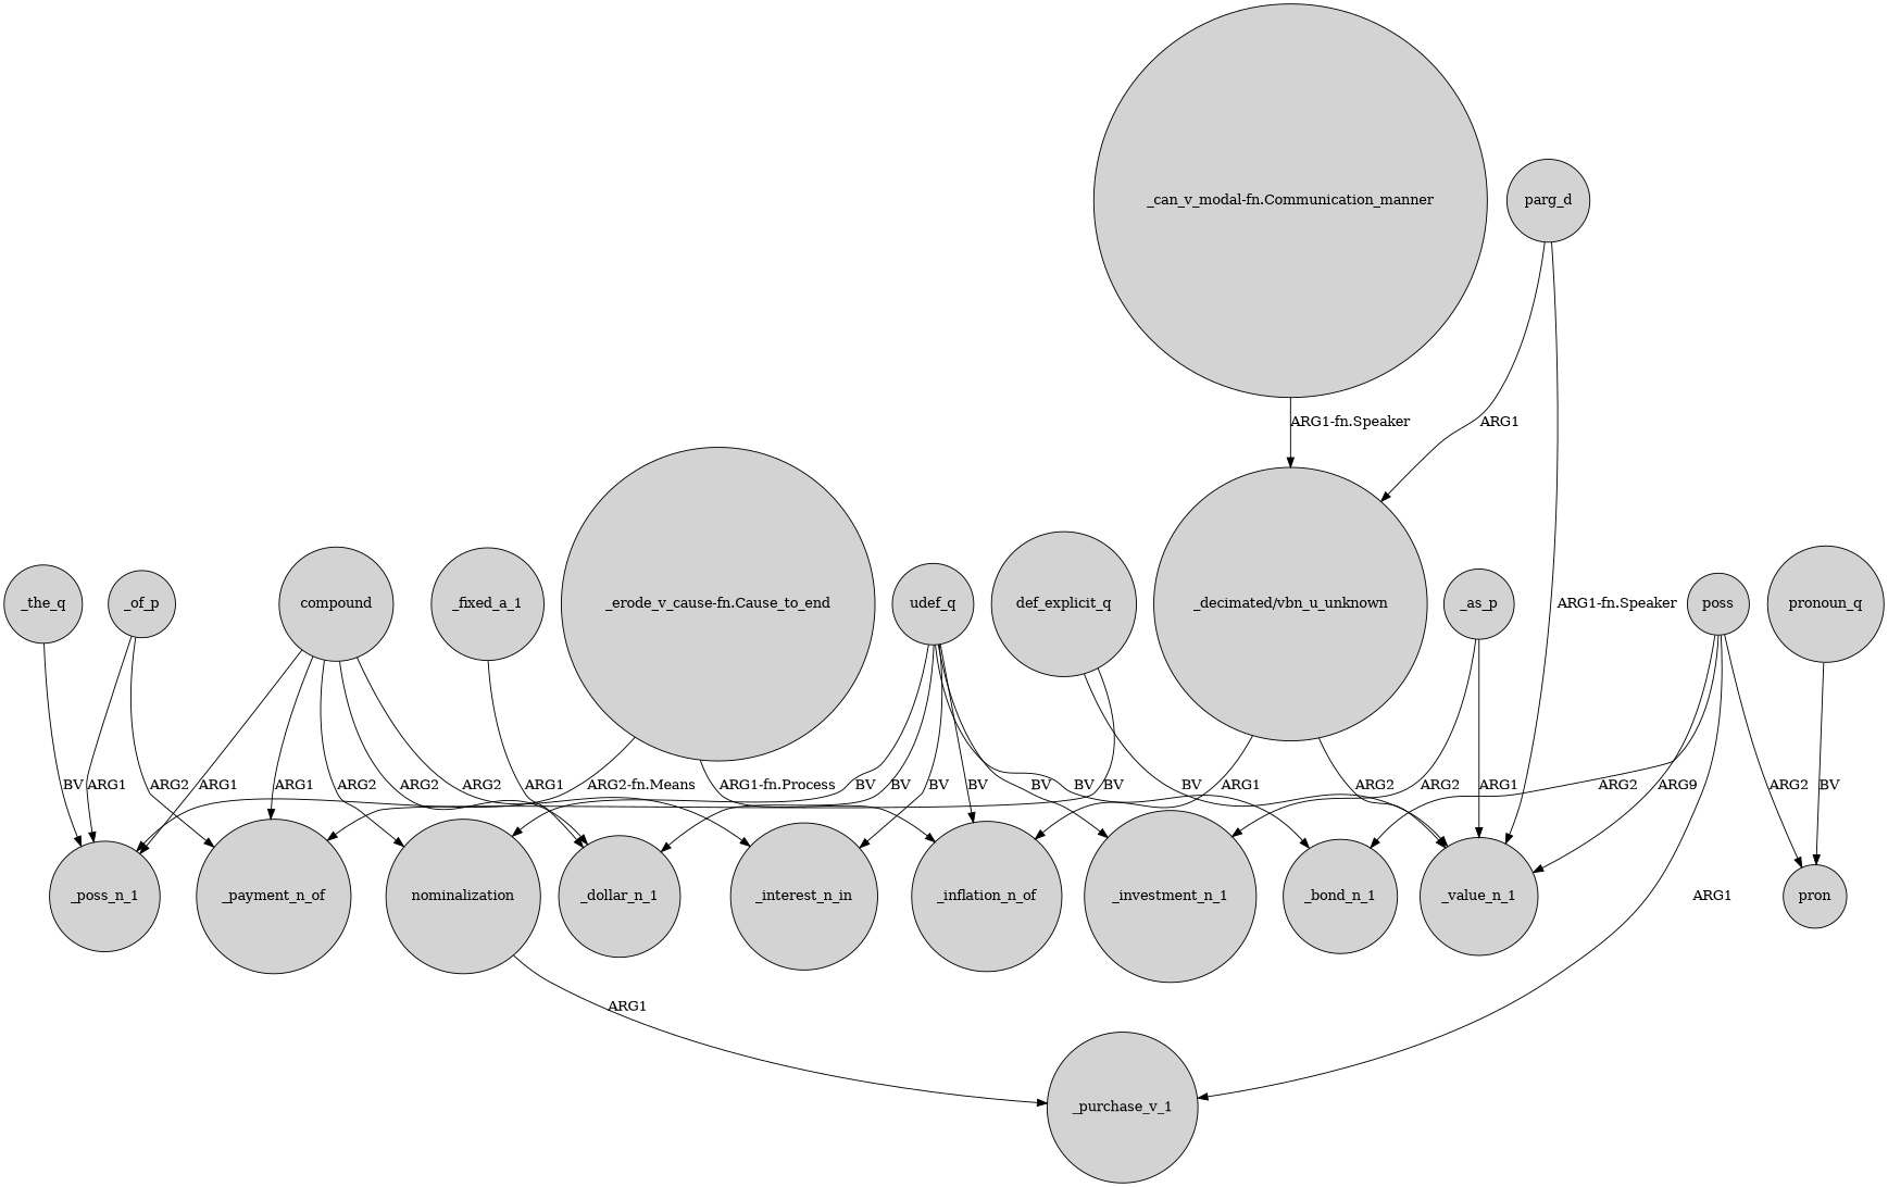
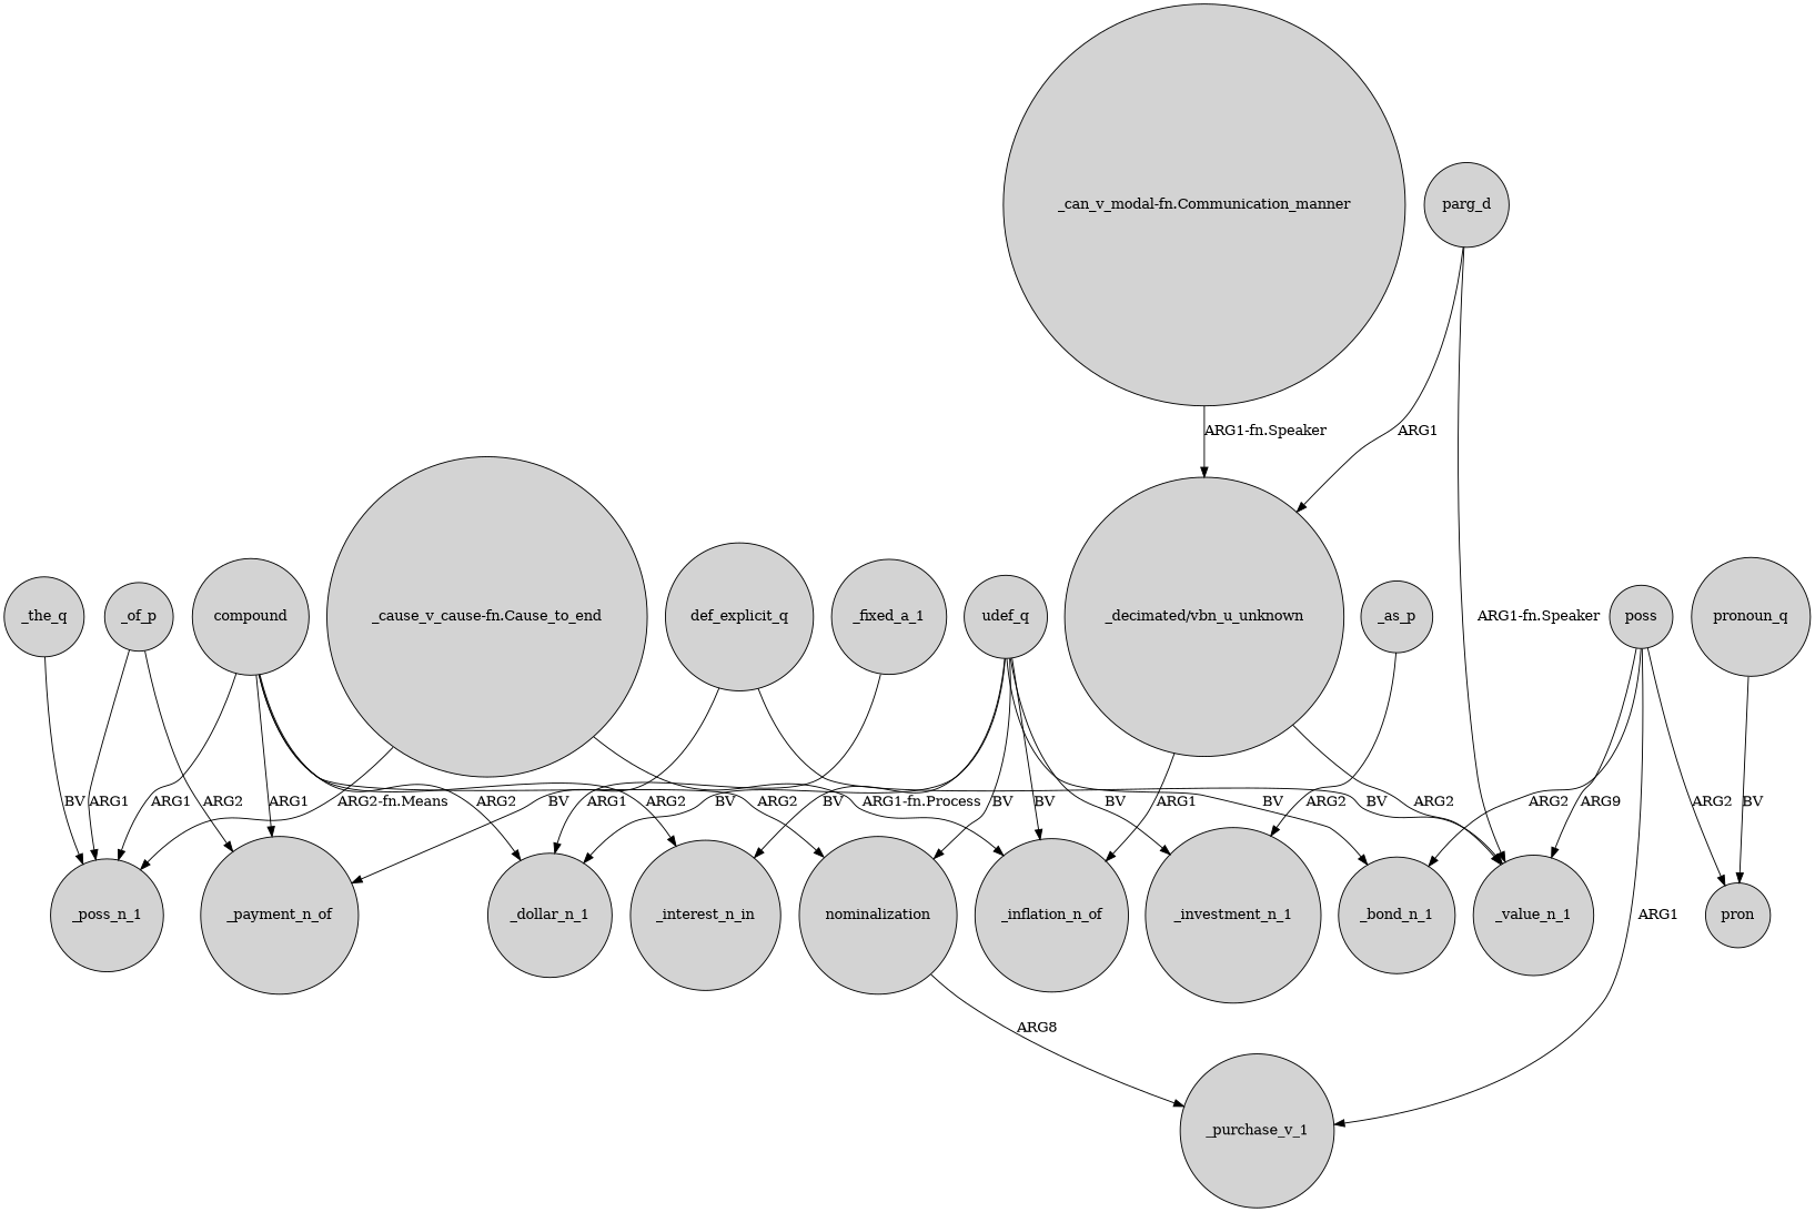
  digraph {
    node [shape=circle style=filled]
    n1 [label=_poss_n_1]
    _the_q
    _as_p
    _value_n_1
    _investment_n_1
    parg_d
    "_decimated/vbn_u_unknown"
    _inflation_n_of
    _of_p
    _payment_n_of
    udef_q
    _bond_n_1
    _dollar_n_1
    nominalization
    _interest_n_in
    _purchase_v_1
-   "_erode_v_cause-fn.Cause_to_end"
+   "_erode_v_cause-fn.Cause_to_end" [label="_cause_v_cause-fn.Cause_to_end"]
    _fixed_a_1
    poss
    pron
    compound
    pronoun_q
    "_can_v_modal-fn.Communication_manner"
    def_explicit_q
    _the_q -> n1 [label=BV]
-   _as_p -> _value_n_1 [label=ARG1]
    _as_p -> _investment_n_1 [label=ARG2]
    parg_d -> _value_n_1 [label="ARG1-fn.Speaker"]
    parg_d -> "_decimated/vbn_u_unknown" [label=ARG1]
    "_decimated/vbn_u_unknown" -> _value_n_1 [label=ARG2]
    "_decimated/vbn_u_unknown" -> _inflation_n_of [label=ARG1]
    _of_p -> n1 [label=ARG1]
    _of_p -> _payment_n_of [label=ARG2]
    udef_q -> _investment_n_1 [label=BV]
    udef_q -> _inflation_n_of [label=BV]
    udef_q -> _bond_n_1 [label=BV]
    udef_q -> _dollar_n_1 [label=BV]
    udef_q -> nominalization [label=BV]
    udef_q -> _interest_n_in [label=BV]
-   nominalization -> _purchase_v_1 [label=ARG1]
+   nominalization -> _purchase_v_1 [label=ARG8]
    "_erode_v_cause-fn.Cause_to_end" -> n1 [label="ARG2-fn.Means"]
    "_erode_v_cause-fn.Cause_to_end" -> _inflation_n_of [label="ARG1-fn.Process"]
    _fixed_a_1 -> _dollar_n_1 [label=ARG1]
    poss -> _value_n_1 [label=ARG9]
    poss -> _bond_n_1 [label=ARG2]
    poss -> _purchase_v_1 [label=ARG1]
    poss -> pron [label=ARG2]
    compound -> n1 [label=ARG1]
    compound -> _payment_n_of [label=ARG1]
    compound -> _dollar_n_1 [label=ARG2]
    compound -> nominalization [label=ARG2]
    compound -> _interest_n_in [label=ARG2]
    pronoun_q -> pron [label=BV]
    "_can_v_modal-fn.Communication_manner" -> "_decimated/vbn_u_unknown" [label="ARG1-fn.Speaker"]
    def_explicit_q -> _value_n_1 [label=BV]
    def_explicit_q -> _payment_n_of [label=BV]
  }
